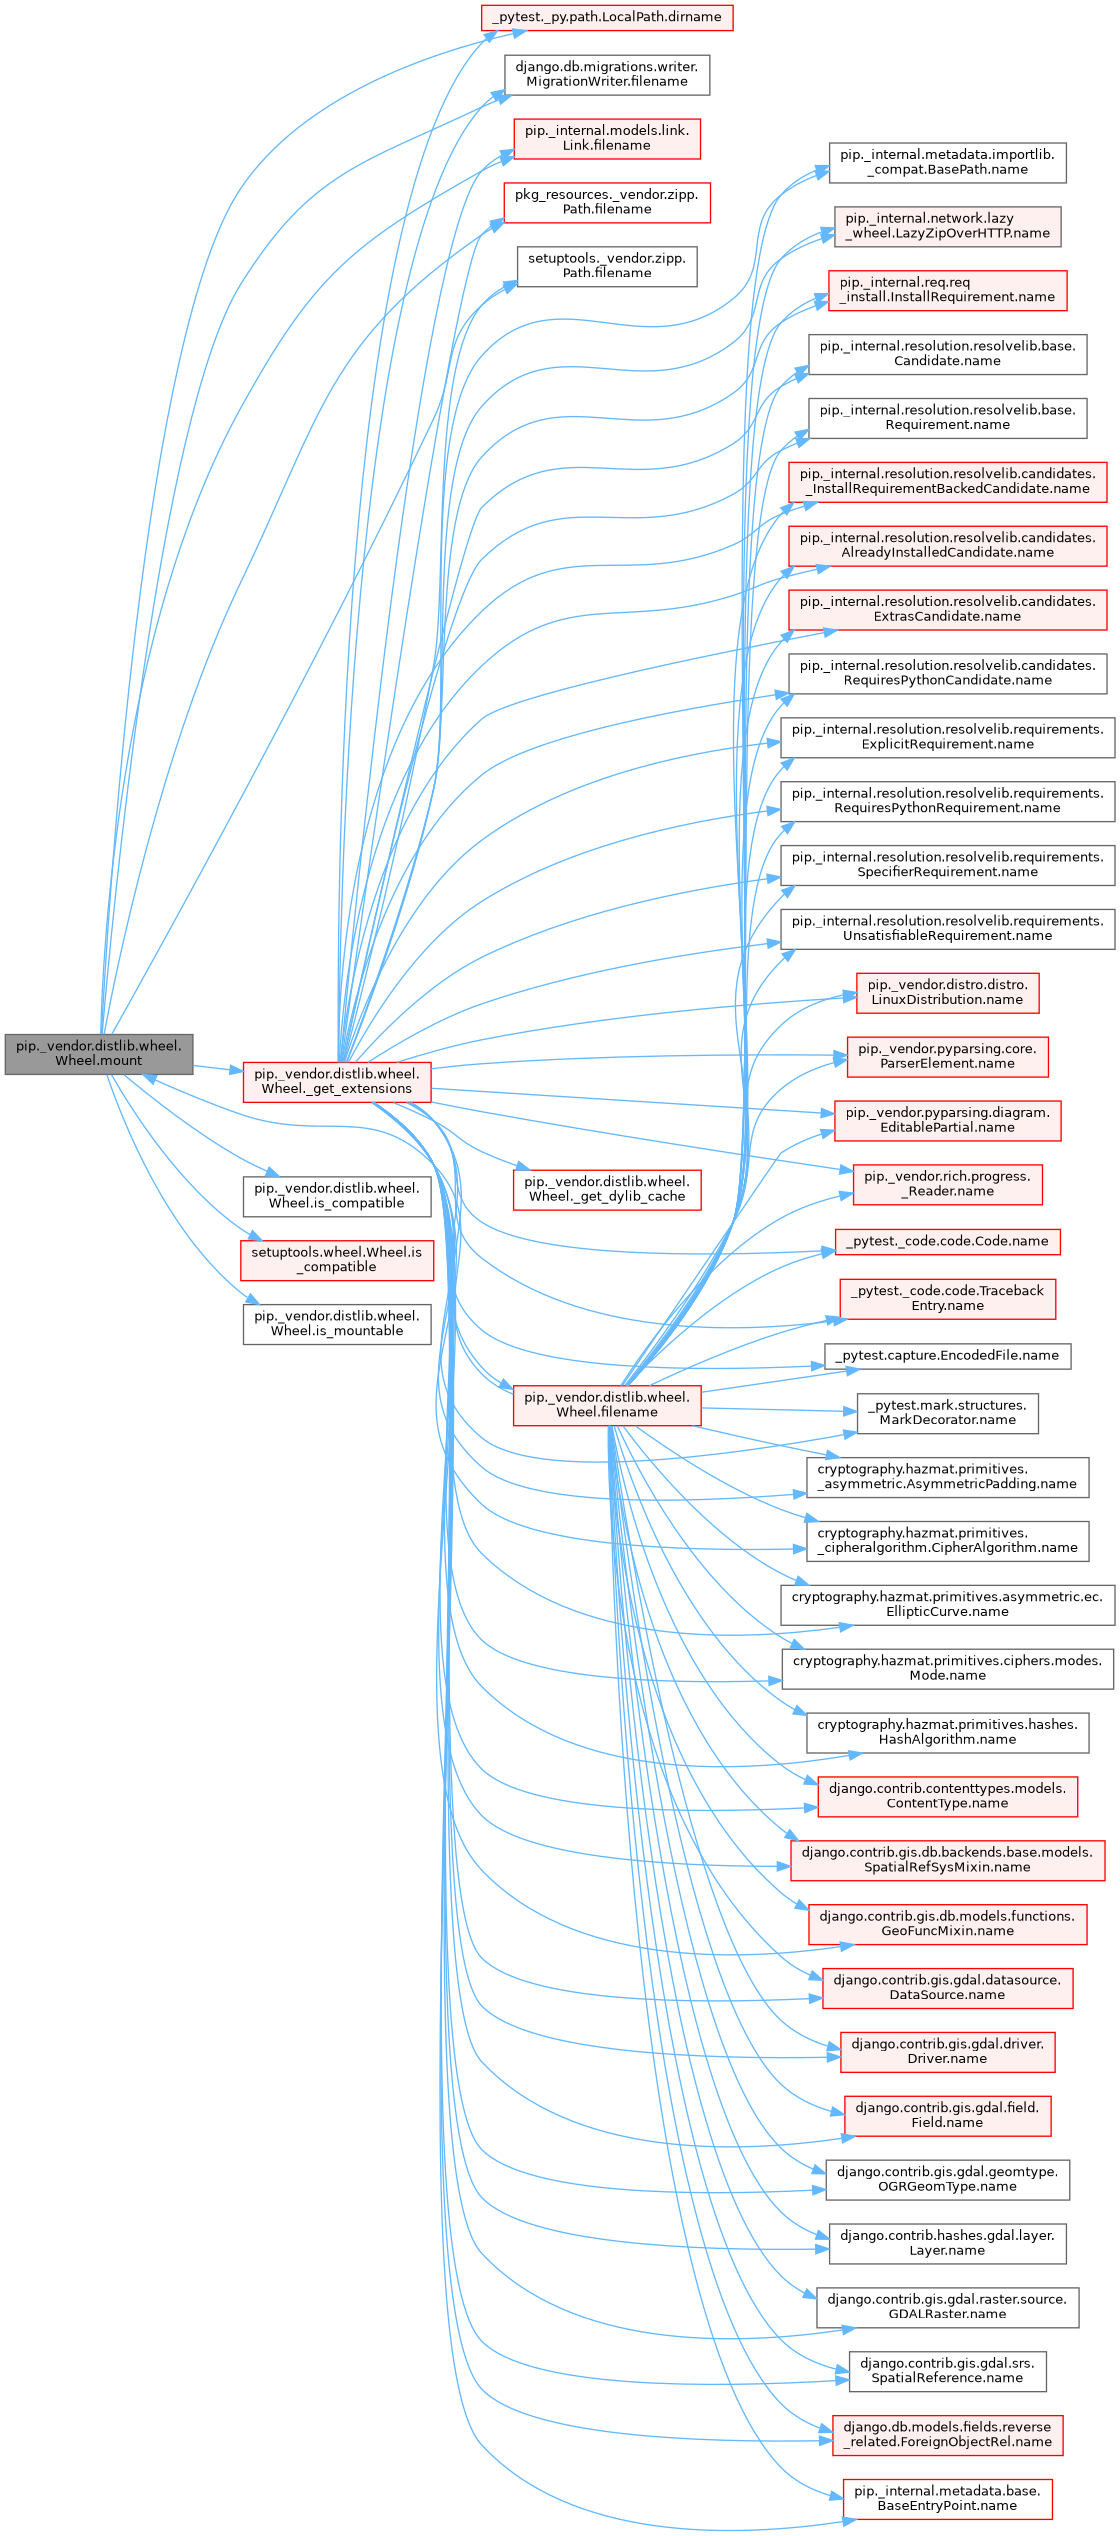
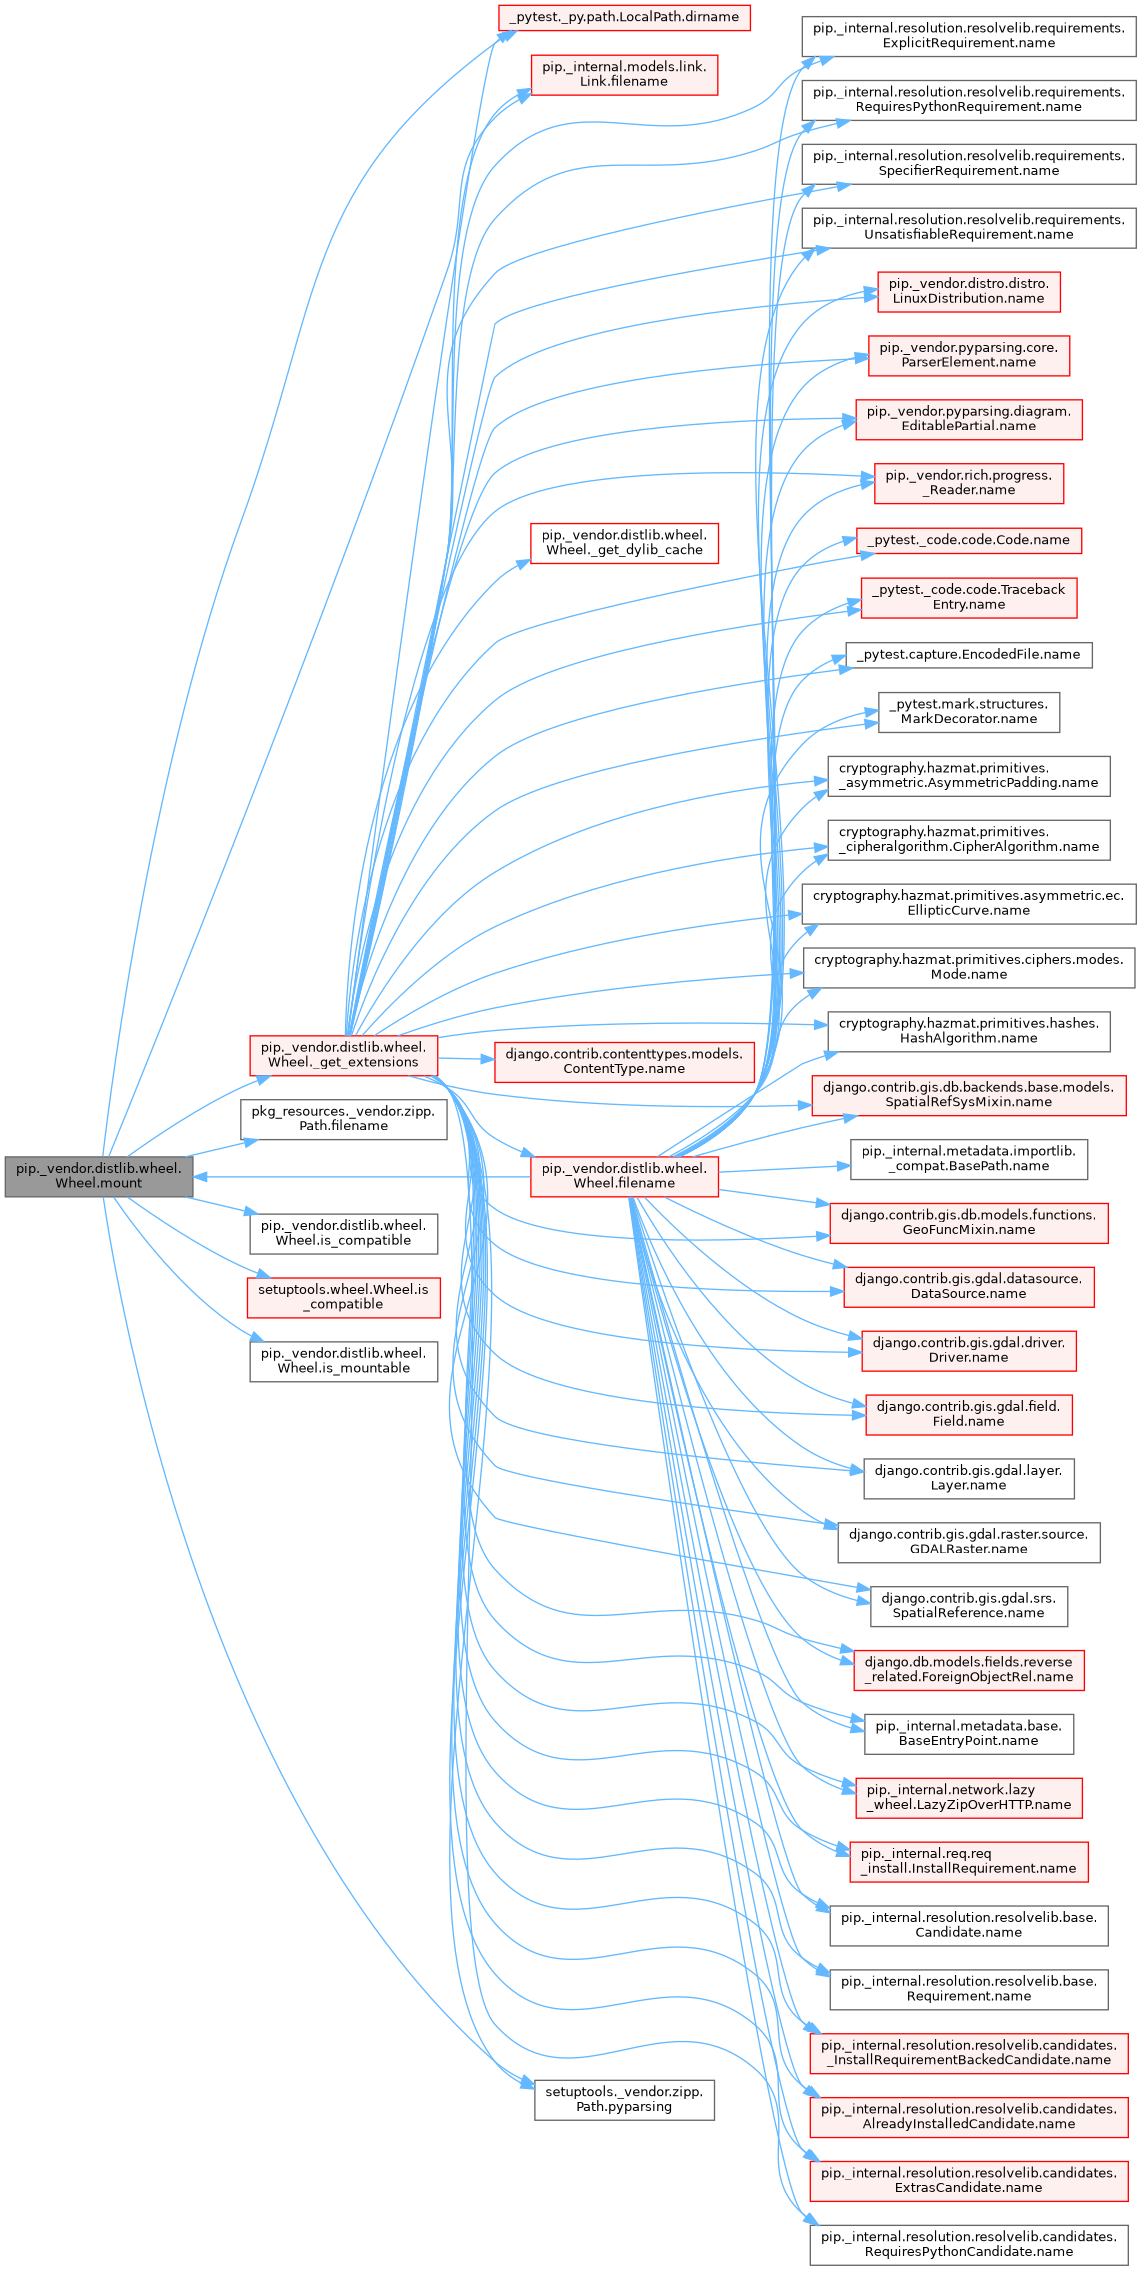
  digraph {
    rankdir=LR
    node [color=grey40 fillcolor=white fontname=Helvetica fontsize=10 shape=box style=filled]
    edge [color=steelblue1 fontname=Helvetica fontsize=10 labelfontname=Helvetica labelfontsize=10 style=solid]
    n1 [color=gray40 fillcolor=grey60 fontcolor=black height=0.2 label="pip._vendor.distlib.wheel.\lWheel.mount" width=0.4]
    n2 [color=red fillcolor="#FFF0F0" height=0.2 label="pip._vendor.distlib.wheel.\lWheel._get_extensions" width=0.4]
    n3 [color=red fillcolor="#FFF0F0" height=0.2 label="_pytest._py.path.LocalPath.dirname" width=0.4]
-   n4 [height=0.2 label="django.db.migrations.writer.\lMigrationWriter.filename" width=0.4]
    n5 [color=red fillcolor="#FFF0F0" height=0.2 label="pip._internal.models.link.\lLink.filename" width=0.4]
-   n6 [color=red height=0.2 label="pkg_resources._vendor.zipp.\lPath.filename" width=0.4]
-   n7 [height=0.2 label="setuptools._vendor.zipp.\lPath.filename" width=0.4]
+   n6 [height=0.2 label="pkg_resources._vendor.zipp.\lPath.filename" width=0.4]
+   n7 [height=0.2 label="setuptools._vendor.zipp.\lPath.pyparsing" width=0.4]
    n8 [height=0.2 label="pip._vendor.distlib.wheel.\lWheel.is_compatible" width=0.4]
    n9 [color=red fillcolor="#FFF0F0" height=0.2 label="setuptools.wheel.Wheel.is\l_compatible" width=0.4]
    n10 [height=0.2 label="pip._vendor.distlib.wheel.\lWheel.is_mountable" width=0.4]
    n11 [color=red fillcolor="#FFF0F0" height=0.2 label="pip._vendor.distlib.wheel.\lWheel.filename" width=0.4]
    n12 [color=red height=0.2 label="pip._vendor.distlib.wheel.\lWheel._get_dylib_cache" width=0.4]
    n13 [color=red fillcolor="#FFF0F0" height=0.2 label="_pytest._code.code.Code.name" width=0.4]
    n14 [color=red fillcolor="#FFF0F0" height=0.2 label="_pytest._code.code.Traceback\lEntry.name" width=0.4]
    n15 [height=0.2 label="_pytest.capture.EncodedFile.name" width=0.4]
    n16 [height=0.2 label="_pytest.mark.structures.\lMarkDecorator.name" width=0.4]
    n17 [height=0.2 label="cryptography.hazmat.primitives.\l_asymmetric.AsymmetricPadding.name" width=0.4]
    n18 [height=0.2 label="cryptography.hazmat.primitives.\l_cipheralgorithm.CipherAlgorithm.name" width=0.4]
    n19 [height=0.2 label="cryptography.hazmat.primitives.asymmetric.ec.\lEllipticCurve.name" width=0.4]
    n20 [height=0.2 label="cryptography.hazmat.primitives.ciphers.modes.\lMode.name" width=0.4]
    n21 [height=0.2 label="cryptography.hazmat.primitives.hashes.\lHashAlgorithm.name" width=0.4]
    n22 [color=red fillcolor="#FFF0F0" height=0.2 label="django.contrib.contenttypes.models.\lContentType.name" width=0.4]
    n23 [color=red fillcolor="#FFF0F0" height=0.2 label="django.contrib.gis.db.backends.base.models.\lSpatialRefSysMixin.name" width=0.4]
    n24 [color=red fillcolor="#FFF0F0" height=0.2 label="django.contrib.gis.db.models.functions.\lGeoFuncMixin.name" width=0.4]
    n25 [color=red fillcolor="#FFF0F0" height=0.2 label="django.contrib.gis.gdal.datasource.\lDataSource.name" width=0.4]
    n26 [color=red fillcolor="#FFF0F0" height=0.2 label="django.contrib.gis.gdal.driver.\lDriver.name" width=0.4]
    n27 [color=red fillcolor="#FFF0F0" height=0.2 label="django.contrib.gis.gdal.field.\lField.name" width=0.4]
-   n28 [height=0.2 label="django.contrib.gis.gdal.geomtype.\lOGRGeomType.name" width=0.4]
-   n29 [height=0.2 label="django.contrib.hashes.gdal.layer.\lLayer.name" width=0.4]
+   n29 [height=0.2 label="django.contrib.gis.gdal.layer.\lLayer.name" width=0.4]
    n30 [height=0.2 label="django.contrib.gis.gdal.raster.source.\lGDALRaster.name" width=0.4]
    n31 [height=0.2 label="django.contrib.gis.gdal.srs.\lSpatialReference.name" width=0.4]
    n32 [color=red fillcolor="#FFF0F0" height=0.2 label="django.db.models.fields.reverse\l_related.ForeignObjectRel.name" width=0.4]
-   n33 [color=red height=0.2 label="pip._internal.metadata.base.\lBaseEntryPoint.name" width=0.4]
+   n33 [height=0.2 label="pip._internal.metadata.base.\lBaseEntryPoint.name" width=0.4]
    n34 [height=0.2 label="pip._internal.metadata.importlib.\l_compat.BasePath.name" width=0.4]
-   n35 [fillcolor="#FFF0F0" height=0.2 label="pip._internal.network.lazy\l_wheel.LazyZipOverHTTP.name" width=0.4]
+   n35 [color=red fillcolor="#FFF0F0" height=0.2 label="pip._internal.network.lazy\l_wheel.LazyZipOverHTTP.name" width=0.4]
    n36 [color=red fillcolor="#FFF0F0" height=0.2 label="pip._internal.req.req\l_install.InstallRequirement.name" width=0.4]
    n37 [height=0.2 label="pip._internal.resolution.resolvelib.base.\lCandidate.name" width=0.4]
    n38 [height=0.2 label="pip._internal.resolution.resolvelib.base.\lRequirement.name" width=0.4]
    n39 [color=red fillcolor="#FFF0F0" height=0.2 label="pip._internal.resolution.resolvelib.candidates.\l_InstallRequirementBackedCandidate.name" width=0.4]
    n40 [color=red fillcolor="#FFF0F0" height=0.2 label="pip._internal.resolution.resolvelib.candidates.\lAlreadyInstalledCandidate.name" width=0.4]
    n41 [color=red fillcolor="#FFF0F0" height=0.2 label="pip._internal.resolution.resolvelib.candidates.\lExtrasCandidate.name" width=0.4]
    n42 [height=0.2 label="pip._internal.resolution.resolvelib.candidates.\lRequiresPythonCandidate.name" width=0.4]
    n43 [height=0.2 label="pip._internal.resolution.resolvelib.requirements.\lExplicitRequirement.name" width=0.4]
    n44 [height=0.2 label="pip._internal.resolution.resolvelib.requirements.\lRequiresPythonRequirement.name" width=0.4]
    n45 [height=0.2 label="pip._internal.resolution.resolvelib.requirements.\lSpecifierRequirement.name" width=0.4]
    n46 [height=0.2 label="pip._internal.resolution.resolvelib.requirements.\lUnsatisfiableRequirement.name" width=0.4]
    n47 [color=red fillcolor="#FFF0F0" height=0.2 label="pip._vendor.distro.distro.\lLinuxDistribution.name" width=0.4]
    n48 [color=red fillcolor="#FFF0F0" height=0.2 label="pip._vendor.pyparsing.core.\lParserElement.name" width=0.4]
    n49 [color=red fillcolor="#FFF0F0" height=0.2 label="pip._vendor.pyparsing.diagram.\lEditablePartial.name" width=0.4]
    n50 [color=red fillcolor="#FFF0F0" height=0.2 label="pip._vendor.rich.progress.\l_Reader.name" width=0.4]
    n1 -> n2
    n1 -> n3
-   n1 -> n4
    n1 -> n5
    n1 -> n6
    n1 -> n7
    n1 -> n8
    n1 -> n9
    n1 -> n10
    n2 -> n3
-   n2 -> n4
    n2 -> n5
-   n2 -> n6
    n2 -> n7
    n2 -> n11
    n2 -> n12
    n2 -> n13
    n2 -> n14
    n2 -> n15
    n2 -> n16
    n2 -> n17
    n2 -> n18
    n2 -> n19
    n2 -> n20
    n2 -> n21
    n2 -> n22
    n2 -> n23
    n2 -> n24
    n2 -> n25
    n2 -> n26
    n2 -> n27
-   n2 -> n28
    n2 -> n29
    n2 -> n30
    n2 -> n31
    n2 -> n32
    n2 -> n33
-   n2 -> n34
    n2 -> n35
    n2 -> n36
    n2 -> n37
    n2 -> n38
    n2 -> n39
    n2 -> n40
    n2 -> n41
    n2 -> n42
    n2 -> n43
    n2 -> n44
    n2 -> n45
    n2 -> n46
    n2 -> n47
    n2 -> n48
    n2 -> n49
    n2 -> n50
    n11 -> n1
    n11 -> n13
    n11 -> n14
    n11 -> n15
    n11 -> n16
    n11 -> n17
    n11 -> n18
    n11 -> n19
    n11 -> n20
    n11 -> n21
-   n11 -> n22
    n11 -> n23
    n11 -> n24
    n11 -> n25
    n11 -> n26
    n11 -> n27
-   n11 -> n28
    n11 -> n29
    n11 -> n30
    n11 -> n31
    n11 -> n32
    n11 -> n33
    n11 -> n34
    n11 -> n35
    n11 -> n36
    n11 -> n37
    n11 -> n38
    n11 -> n39
    n11 -> n40
    n11 -> n41
    n11 -> n42
    n11 -> n43
    n11 -> n44
    n11 -> n45
    n11 -> n46
    n11 -> n47
    n11 -> n48
    n11 -> n49
    n11 -> n50
  }
